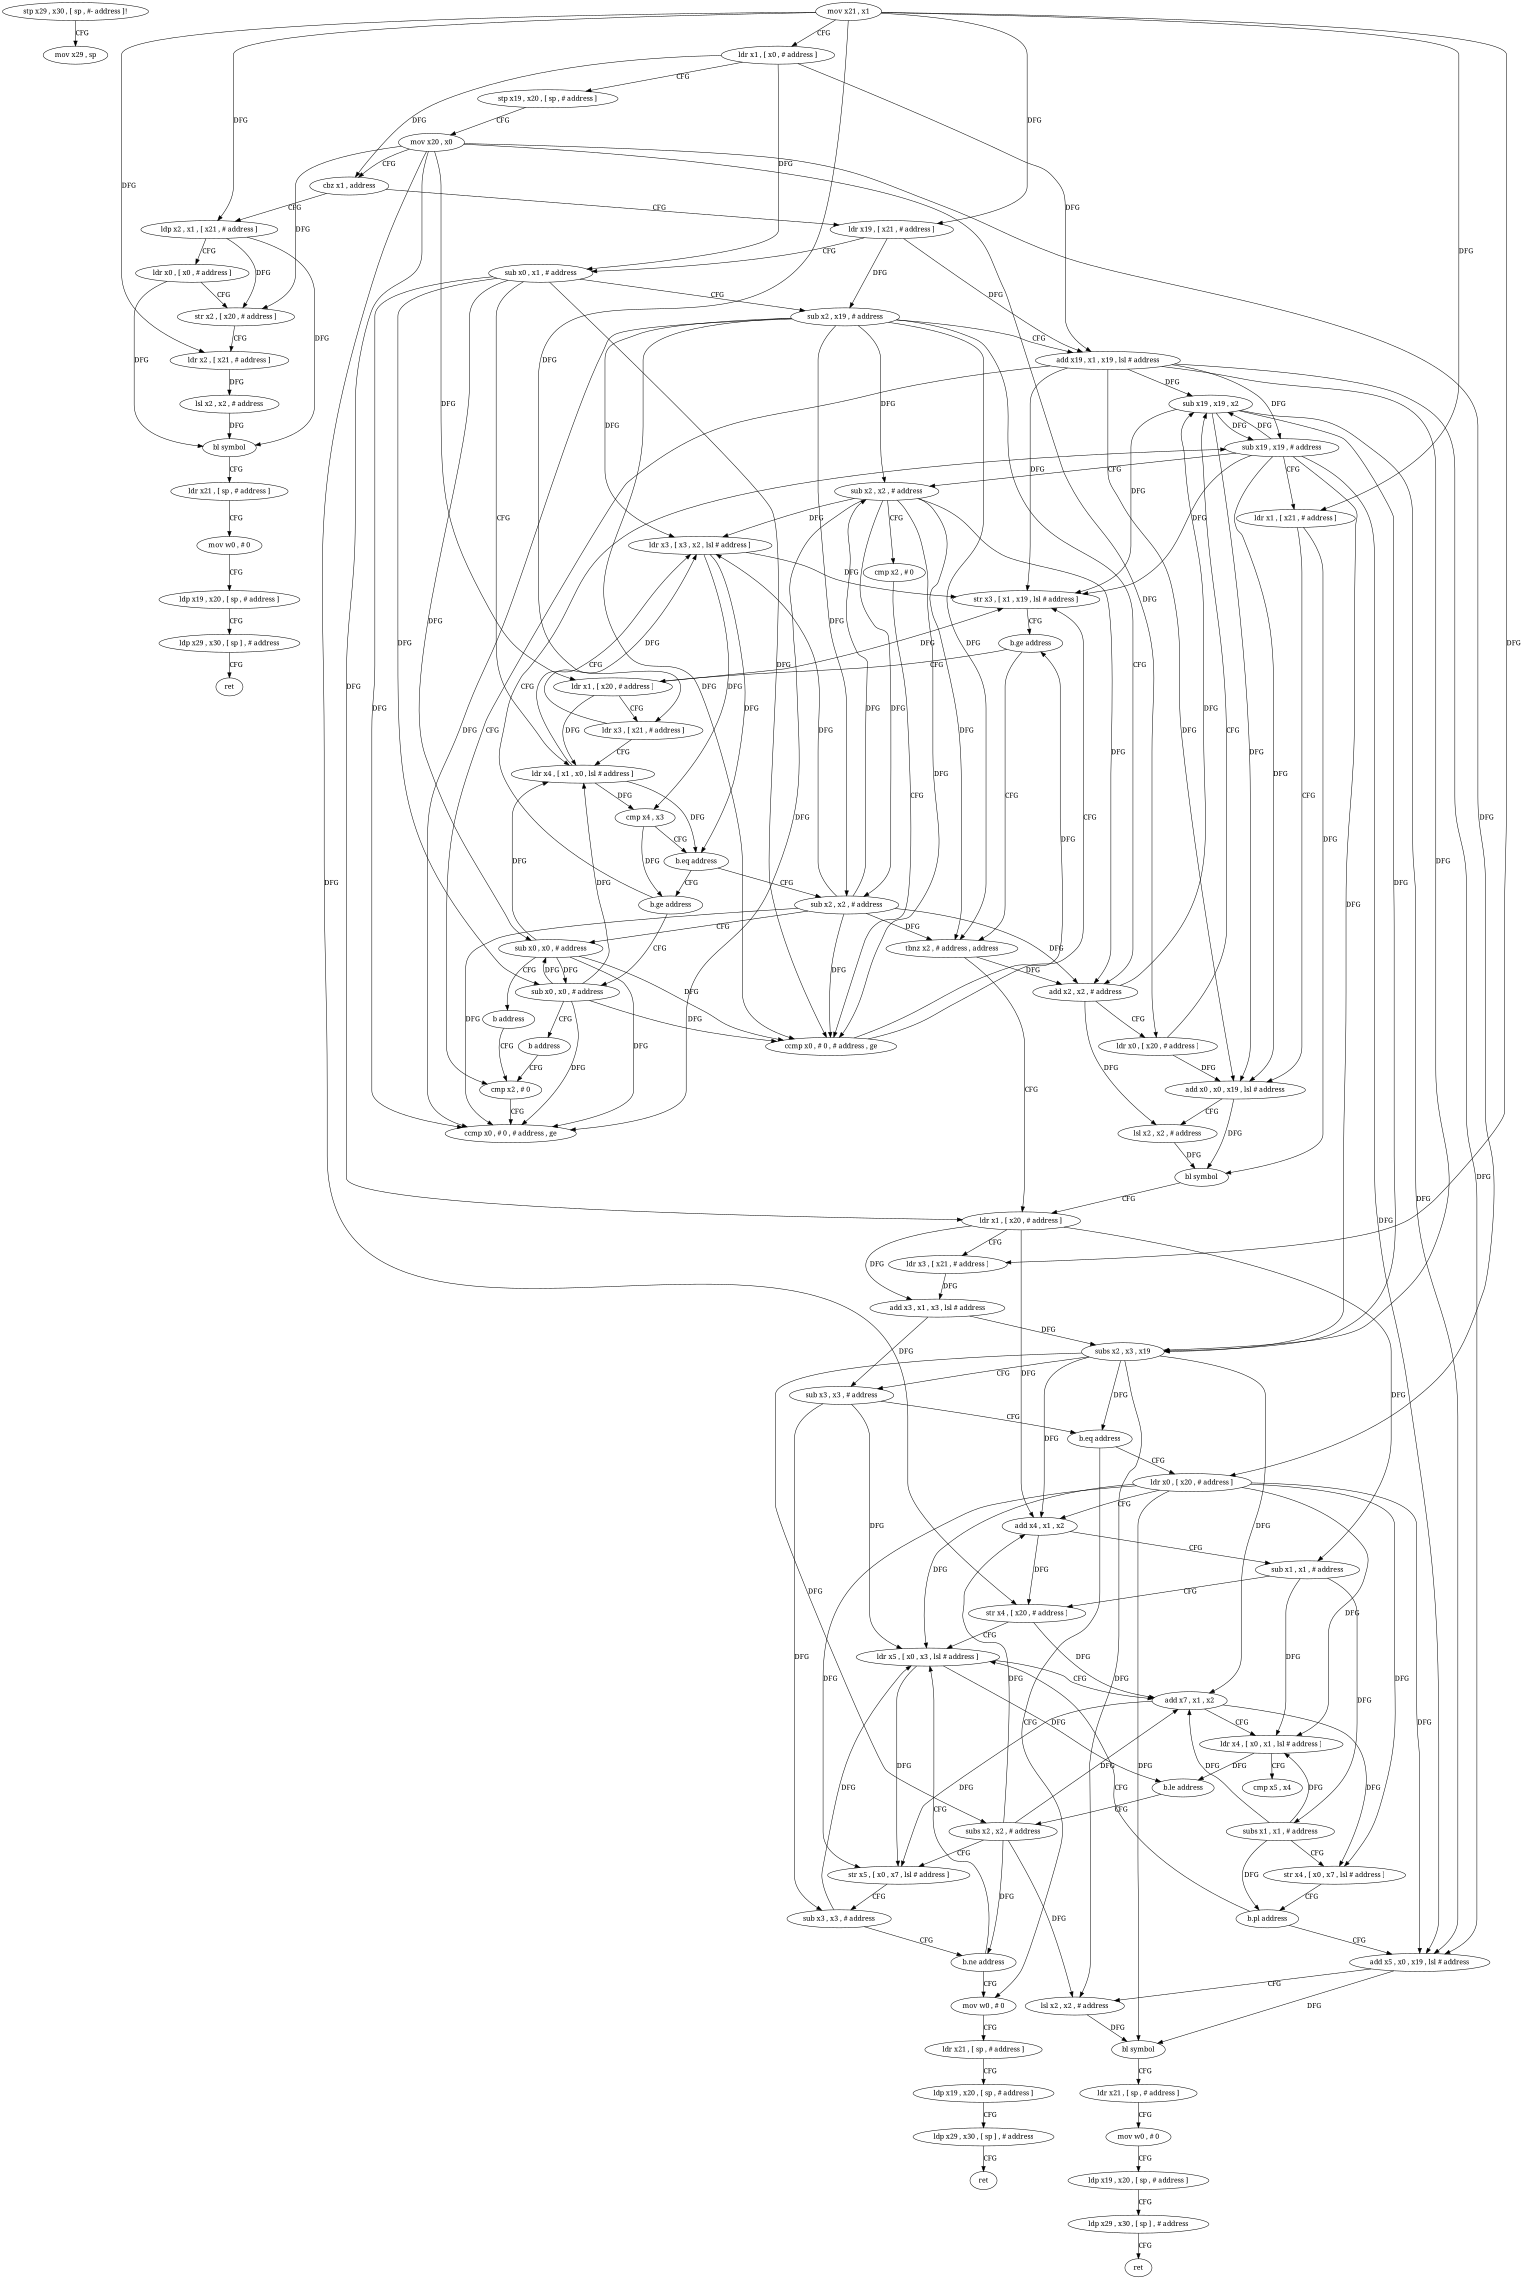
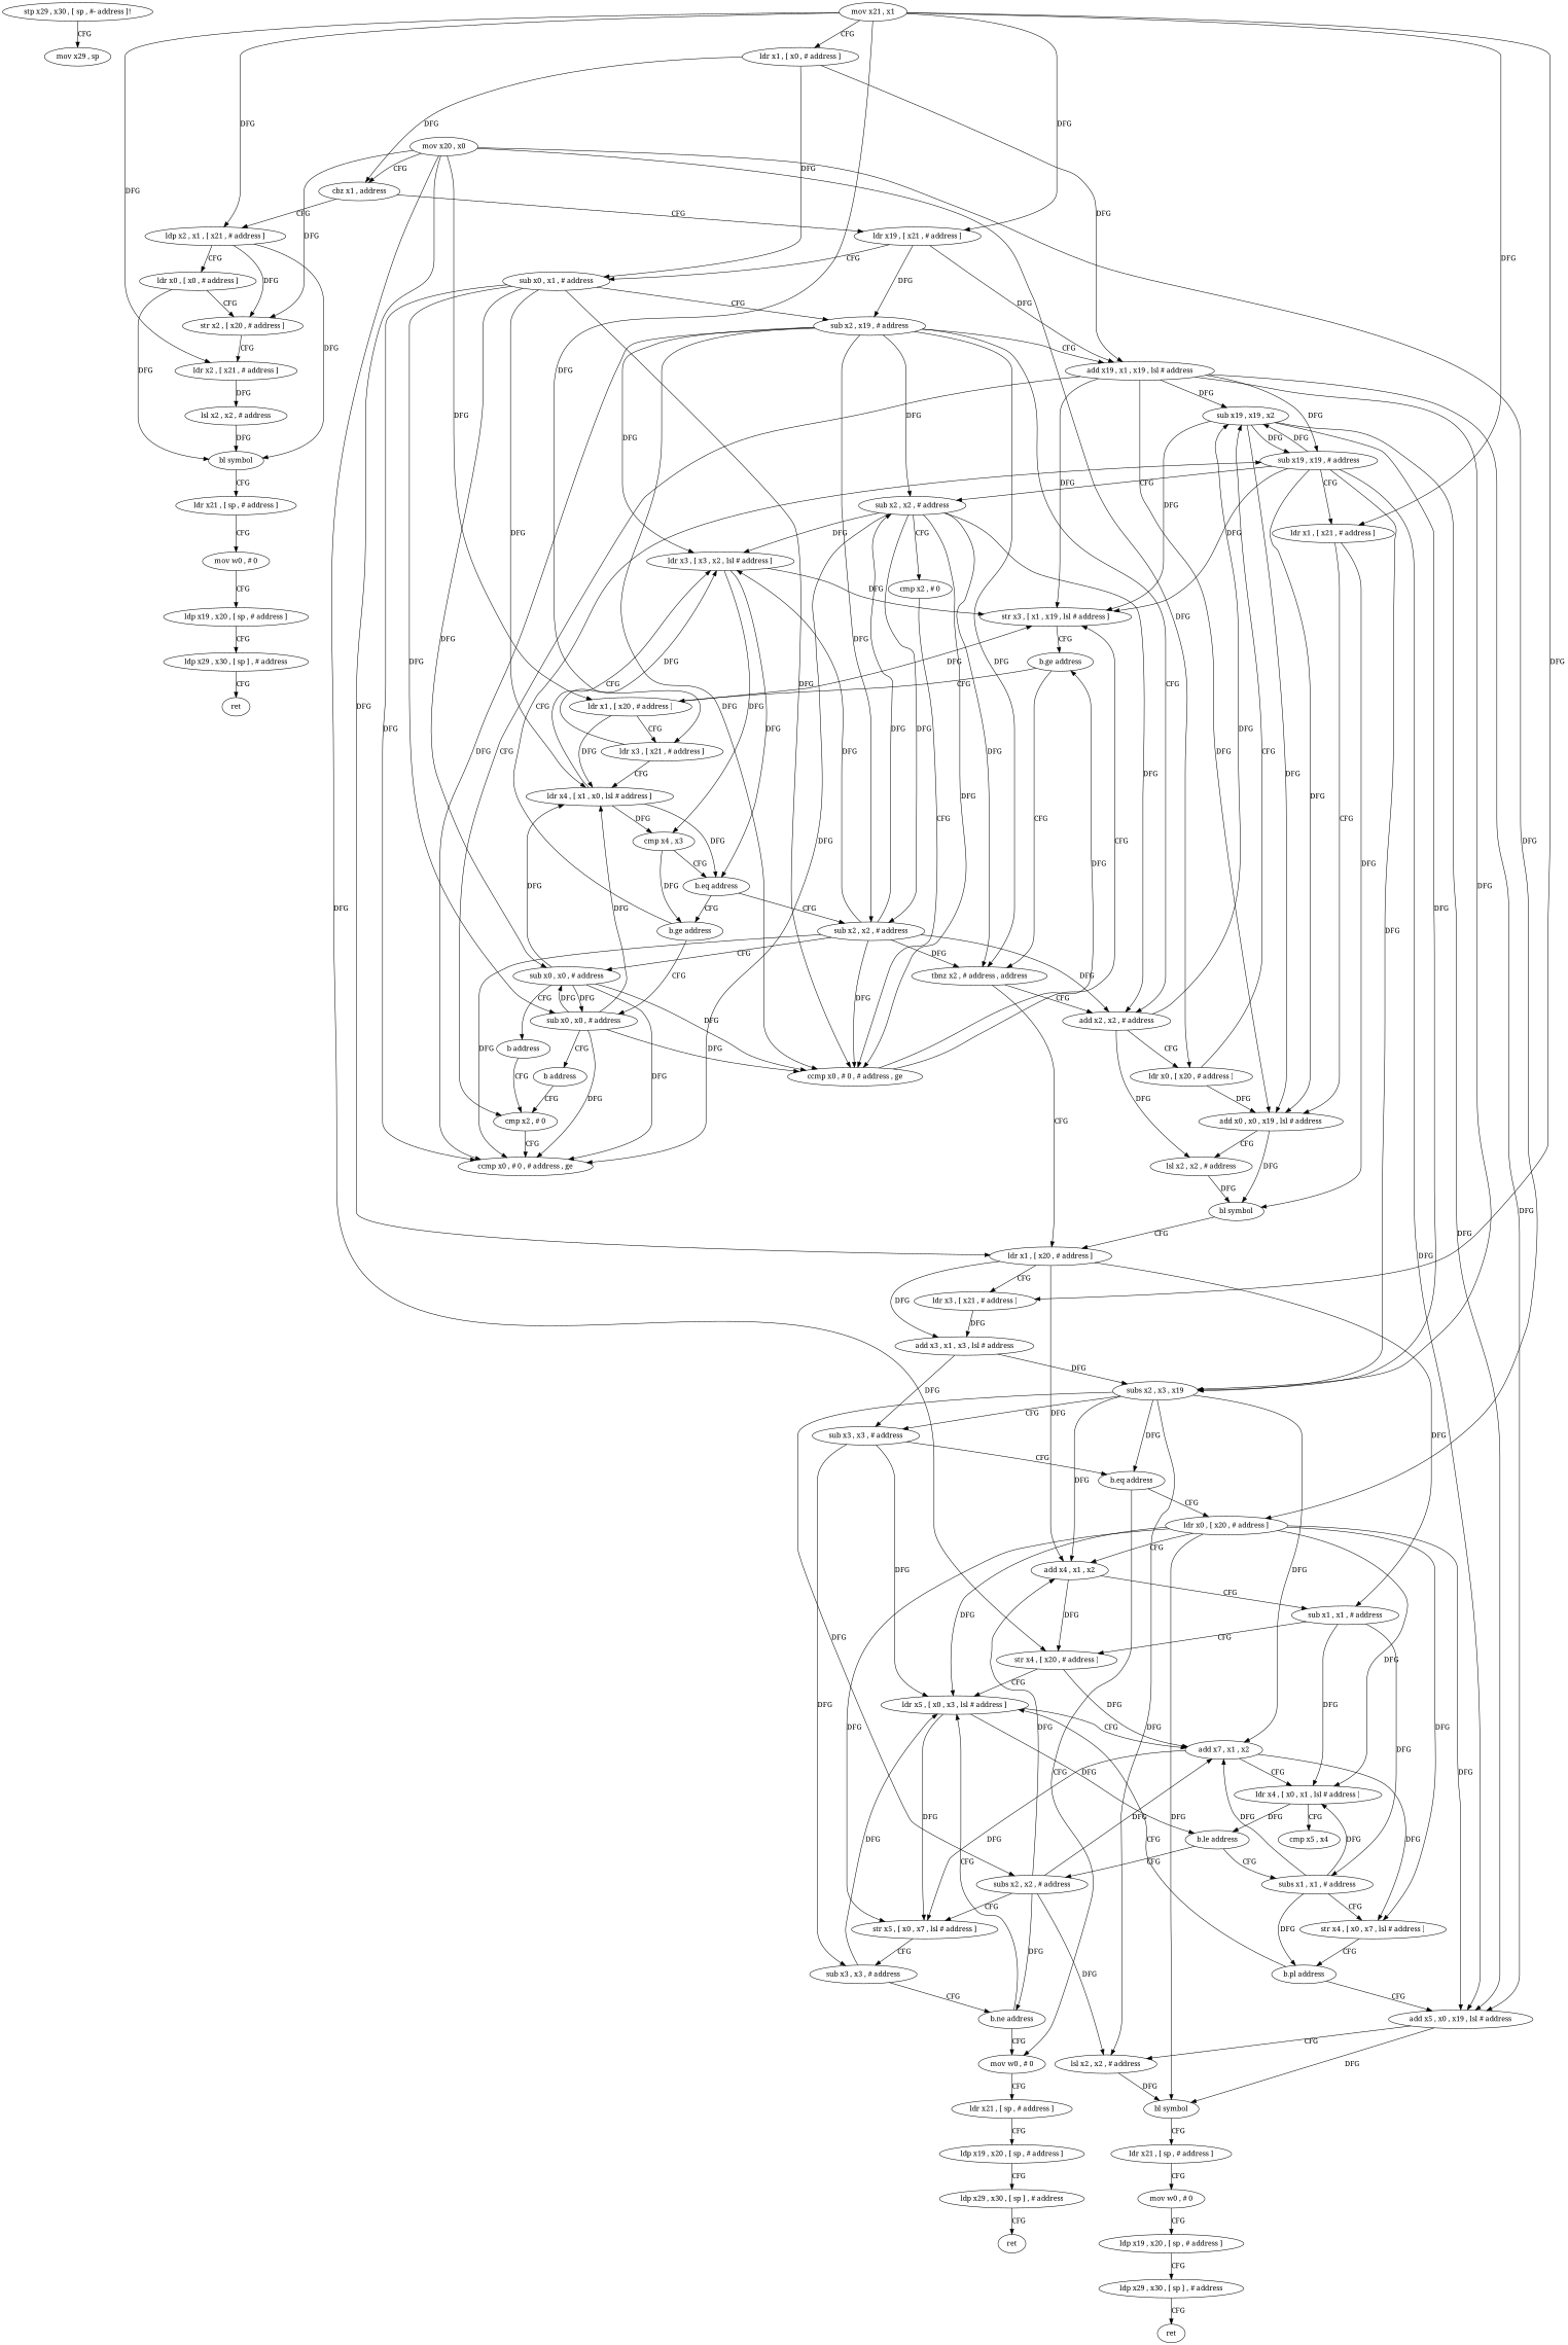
  digraph {
    fontname="Noto Serif"
    node [fontname="Noto Serif"]
    edge [fontname="Noto Serif"]
    n1 [label="stp x29 , x30 , [ sp , #- address ]!"]
    n2 [label="mov x29 , sp"]
    n3 [label="mov x21 , x1"]
    n4 [label="ldr x1 , [ x0 , # address ]"]
    n5 [label="ldp x2 , x1 , [ x21 , # address ]"]
    n6 [label="ldr x19 , [ x21 , # address ]"]
    n7 [label="ldr x2 , [ x21 , # address ]"]
    n8 [label="ldr x3 , [ x21 , # address ]"]
    n9 [label="ldr x3 , [ x21 , # address ]"]
    n10 [label="ldr x1 , [ x21 , # address ]"]
-   n11 [label="stp x19 , x20 , [ sp , # address ]"]
    n12 [label="cbz x1 , address"]
    n13 [label="sub x0 , x1 , # address"]
    n14 [label="add x19 , x1 , x19 , lsl # address"]
    n15 [label="str x2 , [ x20 , # address ]"]
    n16 [label="ldr x0 , [ x0 , # address ]"]
    n17 [label="bl symbol"]
    n18 [label="sub x2 , x19 , # address"]
    n19 [label="lsl x2 , x2 , # address"]
    n20 [label="ldr x4 , [ x1 , x0 , lsl # address ]"]
    n21 [label="ldr x3 , [ x3 , x2 , lsl # address ]"]
    n22 [label="add x3 , x1 , x3 , lsl # address"]
    n23 [label="add x0 , x0 , x19 , lsl # address"]
    n24 [label="bl symbol"]
    n25 [label="mov x20 , x0"]
    n26 [label="sub x0 , x0 , # address"]
    n27 [label="sub x0 , x0 , # address"]
    n28 [label="ccmp x0 , # 0 , # address , ge"]
    n29 [label="ccmp x0 , # 0 , # address , ge"]
    n30 [label="cmp x2 , # 0"]
    n31 [label="subs x2 , x3 , x19"]
    n32 [label="sub x19 , x19 , x2"]
    n33 [label="sub x19 , x19 , # address"]
    n34 [label="str x3 , [ x1 , x19 , lsl # address ]"]
    n35 [label="add x5 , x0 , x19 , lsl # address"]
    n36 [label="ldr x1 , [ x20 , # address ]"]
    n37 [label="ldr x1 , [ x20 , # address ]"]
    n38 [label="ldr x0 , [ x20 , # address ]"]
    n39 [label="ldr x0 , [ x20 , # address ]"]
    n40 [label="str x4 , [ x20 , # address ]"]
    n41 [label="add x4 , x1 , x2"]
    n42 [label="sub x1 , x1 , # address"]
    n43 [label="ldr x5 , [ x0 , x3 , lsl # address ]"]
    n44 [label="str x4 , [ x0 , x7 , lsl # address ]"]
    n45 [label="str x5 , [ x0 , x7 , lsl # address ]"]
    n46 [label="ldr x4 , [ x0 , x1 , lsl # address ]"]
    n47 [label="bl symbol"]
    n48 [label="add x7 , x1 , x2"]
    n49 [label="ldr x21 , [ sp , # address ]"]
    n50 [label="tbnz x2 , # address , address"]
    n51 [label="add x2 , x2 , # address"]
    n52 [label="sub x2 , x2 , # address"]
    n53 [label="sub x2 , x2 , # address"]
    n54 [label="mov w0 , # 0"]
    n55 [label="ldp x19 , x20 , [ sp , # address ]"]
    n56 [label="ldp x29 , x30 , [ sp ] , # address"]
    n57 [label=ret]
    n58 [label="cmp x4 , x3"]
    n59 [label="b.eq address"]
    n60 [label="b address"]
    n61 [label="b address"]
    n62 [label="b.ge address"]
    n63 [label="lsl x2 , x2 , # address"]
    n64 [label="cmp x2 , # 0"]
    n65 [label="sub x3 , x3 , # address"]
    n66 [label="b.eq address"]
    n67 [label="subs x2 , x2 , # address"]
    n68 [label="lsl x2 , x2 , # address"]
    n69 [label="subs x1 , x1 , # address"]
    n70 [label="b.ge address"]
    n71 [label="sub x3 , x3 , # address"]
    n72 [label="mov w0 , # 0"]
    n73 [label="b.ne address"]
    n74 [label="b.le address"]
    n75 [label="ldr x21 , [ sp , # address ]"]
    n76 [label="ldp x19 , x20 , [ sp , # address ]"]
    n77 [label="b.pl address"]
    n78 [label="cmp x5 , x4"]
    n79 [label="ldr x21 , [ sp , # address ]"]
    n80 [label="ldp x29 , x30 , [ sp ] , # address"]
    n81 [label=ret]
    n82 [label="mov w0 , # 0"]
    n83 [label="ldp x19 , x20 , [ sp , # address ]"]
    n84 [label="ldp x29 , x30 , [ sp ] , # address"]
    n85 [label=ret]
    n1 -> n2 [label=CFG]
    n3 -> n4 [label=CFG]
    n3 -> n5 [label=DFG]
    n3 -> n6 [label=DFG]
    n3 -> n7 [label=DFG]
    n3 -> n8 [label=DFG]
    n3 -> n9 [label=DFG]
    n3 -> n10 [label=DFG]
-   n4 -> n11 [label=CFG]
    n4 -> n12 [label=DFG]
    n4 -> n13 [label=DFG]
    n4 -> n14 [label=DFG]
    n5 -> n15 [label=DFG]
    n5 -> n16 [label=CFG]
    n5 -> n17 [label=DFG]
    n6 -> n13 [label=CFG]
    n6 -> n14 [label=DFG]
    n6 -> n18 [label=DFG]
    n7 -> n19 [label=DFG]
    n8 -> n20 [label=CFG]
    n8 -> n21 [label=DFG]
    n9 -> n22 [label=DFG]
    n10 -> n23 [label=CFG]
    n10 -> n24 [label=DFG]
-   n11 -> n25 [label=CFG]
    n12 -> n5 [label=CFG]
    n12 -> n6 [label=CFG]
    n13 -> n18 [label=CFG]
-   n13 -> n20 [label=CFG]
+   n13 -> n20 [label=DFG]
    n13 -> n26 [label=DFG]
    n13 -> n27 [label=DFG]
    n13 -> n28 [label=DFG]
    n13 -> n29 [label=DFG]
    n14 -> n23 [label=DFG]
    n14 -> n30 [label=CFG]
    n14 -> n31 [label=DFG]
    n14 -> n32 [label=DFG]
    n14 -> n33 [label=DFG]
    n14 -> n34 [label=DFG]
    n14 -> n35 [label=DFG]
    n15 -> n7 [label=CFG]
    n16 -> n15 [label=CFG]
    n16 -> n17 [label=DFG]
    n17 -> n49 [label=CFG]
    n18 -> n14 [label=CFG]
    n18 -> n21 [label=DFG]
    n18 -> n28 [label=DFG]
    n18 -> n29 [label=DFG]
    n18 -> n50 [label=DFG]
    n18 -> n51 [label=CFG]
    n18 -> n52 [label=DFG]
    n18 -> n53 [label=DFG]
    n19 -> n17 [label=DFG]
    n20 -> n21 [label=CFG]
    n20 -> n58 [label=DFG]
    n20 -> n59 [label=DFG]
    n21 -> n34 [label=DFG]
    n21 -> n58 [label=DFG]
    n21 -> n59 [label=DFG]
    n22 -> n31 [label=DFG]
    n22 -> n65 [label=DFG]
    n23 -> n24 [label=DFG]
    n23 -> n63 [label=CFG]
    n24 -> n36 [label=CFG]
    n25 -> n12 [label=CFG]
    n25 -> n15 [label=DFG]
    n25 -> n36 [label=DFG]
    n25 -> n37 [label=DFG]
    n25 -> n38 [label=DFG]
    n25 -> n39 [label=DFG]
    n25 -> n40 [label=DFG]
    n26 -> n20 [label=DFG]
    n26 -> n27 [label=DFG]
    n26 -> n28 [label=DFG]
    n26 -> n29 [label=DFG]
    n26 -> n60 [label=CFG]
    n27 -> n20 [label=DFG]
    n27 -> n26 [label=DFG]
    n27 -> n28 [label=DFG]
    n27 -> n29 [label=DFG]
    n27 -> n61 [label=CFG]
    n29 -> n34 [label=CFG]
    n29 -> n62 [label=DFG]
    n30 -> n28 [label=CFG]
    n31 -> n41 [label=DFG]
    n31 -> n48 [label=DFG]
    n31 -> n65 [label=CFG]
    n31 -> n66 [label=DFG]
    n31 -> n67 [label=DFG]
    n31 -> n68 [label=DFG]
    n32 -> n23 [label=DFG]
    n32 -> n31 [label=DFG]
    n32 -> n33 [label=DFG]
    n32 -> n34 [label=DFG]
    n32 -> n35 [label=DFG]
    n33 -> n10 [label=CFG]
    n33 -> n23 [label=DFG]
    n33 -> n31 [label=DFG]
    n33 -> n32 [label=DFG]
    n33 -> n34 [label=DFG]
    n33 -> n35 [label=DFG]
    n33 -> n53 [label=CFG]
    n34 -> n62 [label=CFG]
    n35 -> n47 [label=DFG]
    n35 -> n68 [label=CFG]
    n36 -> n9 [label=CFG]
    n36 -> n22 [label=DFG]
    n36 -> n41 [label=DFG]
    n36 -> n42 [label=DFG]
    n37 -> n8 [label=CFG]
    n37 -> n20 [label=DFG]
    n37 -> n34 [label=DFG]
    n38 -> n35 [label=DFG]
    n38 -> n41 [label=CFG]
    n38 -> n43 [label=DFG]
    n38 -> n44 [label=DFG]
    n38 -> n45 [label=DFG]
    n38 -> n46 [label=DFG]
    n38 -> n47 [label=DFG]
    n39 -> n23 [label=DFG]
    n39 -> n32 [label=CFG]
    n40 -> n43 [label=CFG]
    n40 -> n48 [label=DFG]
    n41 -> n40 [label=DFG]
    n41 -> n42 [label=CFG]
    n42 -> n40 [label=CFG]
    n42 -> n46 [label=DFG]
    n42 -> n69 [label=DFG]
    n43 -> n45 [label=DFG]
    n43 -> n48 [label=CFG]
    n43 -> n74 [label=DFG]
    n44 -> n77 [label=CFG]
    n45 -> n71 [label=CFG]
    n46 -> n74 [label=DFG]
    n46 -> n78 [label=CFG]
    n47 -> n79 [label=CFG]
    n48 -> n44 [label=DFG]
    n48 -> n45 [label=DFG]
    n48 -> n46 [label=CFG]
    n49 -> n54 [label=CFG]
    n50 -> n36 [label=CFG]
-   n50 -> n51 [label=DFG]
+   n50 -> n51 [label=CFG]
    n51 -> n32 [label=DFG]
    n51 -> n39 [label=CFG]
    n51 -> n63 [label=DFG]
    n52 -> n21 [label=DFG]
    n52 -> n26 [label=CFG]
    n52 -> n28 [label=DFG]
    n52 -> n29 [label=DFG]
    n52 -> n50 [label=DFG]
    n52 -> n51 [label=DFG]
    n52 -> n53 [label=DFG]
    n53 -> n21 [label=DFG]
    n53 -> n28 [label=DFG]
    n53 -> n29 [label=DFG]
    n53 -> n50 [label=DFG]
    n53 -> n51 [label=DFG]
    n53 -> n52 [label=DFG]
    n53 -> n64 [label=CFG]
    n54 -> n55 [label=CFG]
    n55 -> n56 [label=CFG]
    n56 -> n57 [label=CFG]
    n58 -> n59 [label=CFG]
    n58 -> n70 [label=DFG]
    n59 -> n52 [label=CFG]
    n59 -> n70 [label=CFG]
    n60 -> n30 [label=CFG]
    n61 -> n30 [label=CFG]
    n62 -> n37 [label=CFG]
    n62 -> n50 [label=CFG]
    n63 -> n24 [label=DFG]
    n64 -> n29 [label=CFG]
    n65 -> n43 [label=DFG]
    n65 -> n66 [label=CFG]
    n65 -> n71 [label=DFG]
    n66 -> n38 [label=CFG]
    n66 -> n72 [label=CFG]
    n67 -> n41 [label=DFG]
    n67 -> n45 [label=CFG]
    n67 -> n48 [label=DFG]
    n67 -> n68 [label=DFG]
    n67 -> n73 [label=DFG]
    n68 -> n47 [label=DFG]
    n69 -> n44 [label=CFG]
    n69 -> n46 [label=DFG]
    n69 -> n48 [label=DFG]
    n69 -> n77 [label=DFG]
    n70 -> n27 [label=CFG]
    n70 -> n33 [label=CFG]
    n71 -> n43 [label=DFG]
    n71 -> n73 [label=CFG]
    n72 -> n75 [label=CFG]
    n73 -> n43 [label=CFG]
    n73 -> n72 [label=CFG]
    n74 -> n67 [label=CFG]
+   n74 -> n69 [label=CFG]
    n75 -> n76 [label=CFG]
    n76 -> n80 [label=CFG]
    n77 -> n35 [label=CFG]
    n77 -> n43 [label=CFG]
    n79 -> n82 [label=CFG]
    n80 -> n81 [label=CFG]
    n82 -> n83 [label=CFG]
    n83 -> n84 [label=CFG]
    n84 -> n85 [label=CFG]
  }
